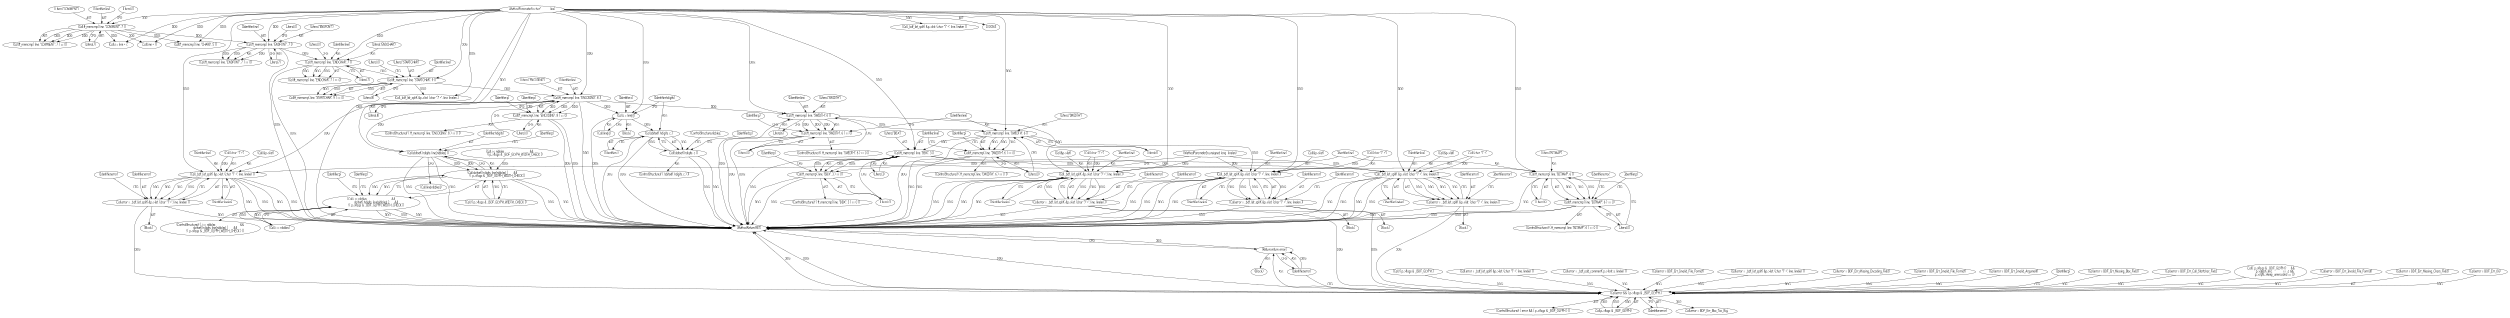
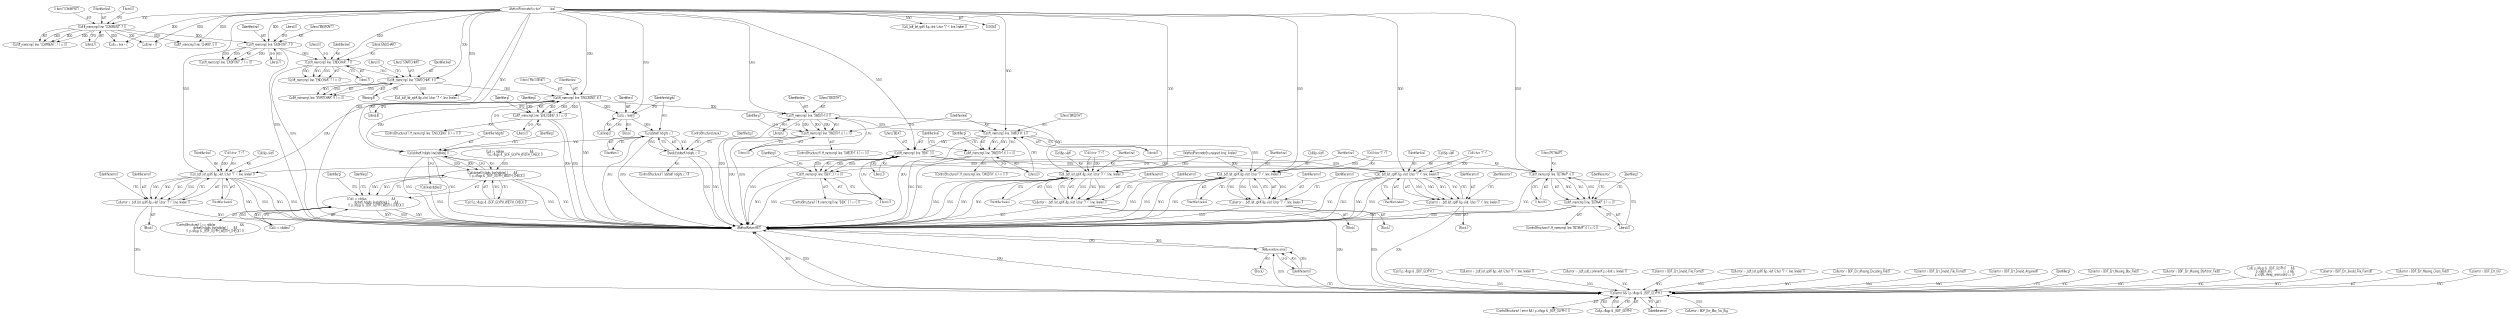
  digraph {
    fontname="Comic Neue"
    node [fontname="Comic Neue"]
    edge [fontname="Comic Neue"]
    n1 [label="(Call,ft_memcmp( line, \"ENCODING\", 8 ))"]
    n2 [label="(Call,ft_memcmp( line, \"ENCODING\", 8 ) == 0)"]
    n3 [label="(Call,_bdf_list_split( &p->list, (char *)\" +\", line, linelen ))"]
    n4 [label="(Call,c = line[i])"]
    n5 [label="(Call,sbitset( hdigits, line[nibbles] ))"]
    n6 [label="(Call,ft_memcmp( line, \"SWIDTH\", 6 ))"]
    n7 [label="(Literal,8)"]
    n8 [label="(MethodReturn,RET)"]
    n9 [label="(ControlStructure,if ( ft_memcmp( line, \"ENCODING\", 8 ) == 0 ))"]
    n10 [label="(Literal,0)"]
    n11 [label="(Call,error = _bdf_list_split( &p->list, (char *)\" +\", line, linelen ))"]
    n12 [label="(Identifier,linelen)"]
    n13 [label="(Call,sbitset( hdigits, c ))"]
    n14 [label="(Call,line[i])"]
    n15 [label="(Block,)"]
    n16 [label="(Call,sbitset( hdigits, line[nibbles] )      &&\n           !( p->flags & _BDF_GLYPH_WIDTH_CHECK ))"]
    n17 [label="(Call,line[nibbles])"]
    n18 [label="(Call,_bdf_list_split( &p->list, (char *)\" +\", line, linelen ))"]
    n19 [label="(Call,ft_memcmp( line, \"DWIDTH\", 6 ))"]
    n20 [label="(Call,ft_memcmp( line, \"SWIDTH\", 6 ) == 0)"]
    n21 [label="(Literal,6)"]
    n22 [label="(Return,return error;)"]
    n23 [label="(Call,ft_memcmp( line, \"STARTCHAR\", 9 ))"]
    n24 [label="(Call,_bdf_list_split( &p->list, (char *)\" +\", line, linelen ))"]
-   n25 [label="(Literal,9)"]
+   n25 [label="(Missing,9)"]
    n26 [label="(Call,ft_memcmp( line, \"STARTCHAR\", 9 ) == 0)"]
    n27 [label="(Call,ft_memcmp( line, \"ENDCHAR\", 7 ))"]
    n28 [label="(Call,ft_memcmp( line, \"ENDCHAR\", 7 ) == 0)"]
    n29 [label="(Literal,7)"]
    n30 [label="(Call,ft_memcmp( line, \"ENDFONT\", 7 ))"]
    n31 [label="(Call,ft_memcmp( line, \"ENDFONT\", 7 ) == 0)"]
    n32 [label="(Literal,7)"]
    n33 [label="(Call,ft_memcmp( line, \"COMMENT\", 7 ))"]
    n34 [label="(Call,line + 7)"]
    n35 [label="(Call,s = line + 7)"]
    n36 [label="(Literal,7)"]
    n37 [label="(Call,ft_memcmp( line, \"COMMENT\", 7 ) == 0)"]
    n38 [label="(Call,ft_memcmp( line, \"CHARS\", 5 ))"]
    n39 [label="(MethodParameterIn,char*          line)"]
    n40 [label="(Call,_bdf_list_split( &p->list, (char *)\" +\", line, linelen ))"]
    n41 [label="(Call,ft_memcmp( line, \"BBX\", 3 ))"]
    n42 [label="(Call,_bdf_list_split( &p->list, (char *)\" +\", line, linelen ))"]
    n43 [label="(Call,ft_memcmp( line, \"BITMAP\", 6 ))"]
    n44 [label="(Call,_bdf_list_split( &p->list, (char *)\" +\", line, linelen ))"]
    1000163
    n46 [label="(Call,error = _bdf_list_split( &p->list, (char *)\" +\", line, linelen ))"]
    n47 [label="(Identifier,linelen)"]
    n48 [label="(Call,ft_memcmp( line, \"DWIDTH\", 6 ) == 0)"]
    n49 [label="(Literal,6)"]
    n50 [label="(Call,error = _bdf_list_split( &p->list, (char *)\" +\", line, linelen ))"]
    n51 [label="(Identifier,linelen)"]
    n52 [label="(Call,ft_memcmp( line, \"BBX\", 3 ) == 0)"]
    n53 [label="(Literal,3)"]
    n54 [label="(Call,error = _bdf_list_split( &p->list, (char *)\" +\", line, linelen ))"]
    n55 [label="(Identifier,linelen)"]
    n56 [label="(Call,ft_memcmp( line, \"BITMAP\", 6 ) == 0)"]
    n57 [label="(Literal,6)"]
    n58 [label="(Call,error && ( p->flags & _BDF_GLYPH ))"]
    n59 [label="(Block,)"]
    n60 [label="(ControlStructure,if ( error && ( p->flags & _BDF_GLYPH ) ))"]
    n61 [label="(Call,p->flags & _BDF_GLYPH)"]
    n62 [label="(Identifier,error)"]
    n63 [label="(Block,)"]
    n64 [label="(Identifier,error)"]
-   n65 [label="(Call,!sbitset( hdigits, c ))"]
+   n65 [label="(Invalid,!sbitset( hdigits, c ))"]
    n66 [label="(Identifier,c)"]
    n67 [label="(ControlStructure,if ( !sbitset( hdigits, c ) ))"]
    n68 [label="(Call,i == nibbles                           &&\n           sbitset( hdigits, line[nibbles] )      &&\n           !( p->flags & _BDF_GLYPH_WIDTH_CHECK ))"]
    n69 [label="(Call,!( p->flags & _BDF_GLYPH_WIDTH_CHECK ))"]
    n70 [label="(ControlStructure,if ( i == nibbles                           &&\n           sbitset( hdigits, line[nibbles] )      &&\n           !( p->flags & _BDF_GLYPH_WIDTH_CHECK ) ))"]
    n71 [label="(Call,i == nibbles)"]
    n72 [label="(Literal,0)"]
    n73 [label="(ControlStructure,if ( ft_memcmp( line, \"SWIDTH\", 6 ) == 0 ))"]
    n74 [label="(Block,)"]
    n75 [label="(Literal,0)"]
    n76 [label="(ControlStructure,if ( ft_memcmp( line, \"DWIDTH\", 6 ) == 0 ))"]
    n77 [label="(Block,)"]
    n78 [label="(ControlStructure,if ( ft_memcmp( line, \"BBX\", 3 ) == 0 ))"]
    n79 [label="(Literal,0)"]
    n80 [label="(Block,)"]
    n81 [label="(ControlStructure,if ( ft_memcmp( line, \"BITMAP\", 6 ) == 0 ))"]
    n82 [label="(Literal,0)"]
    n83 [label="(Identifier,error)"]
-   n84 [label="(ControlStructure,nibbles;)"]
+   n84 [label="(ControlStructure,break;)"]
    n85 [label="(Call,(char *)\" +\")"]
    n86 [label="(Call,error = BDF_Err_Bbx_Too_Big)"]
    n87 [label="(Call,!( p->flags & _BDF_GLYPH ))"]
    n88 [label="(Identifier,error)"]
    n89 [label="(Literal,\"DWIDTH\")"]
    n90 [label="(Identifier,p)"]
    n91 [label="(Call,error = _bdf_list_split( &p->list, (char *)\" +\", line, linelen ))"]
    n92 [label="(Identifier,line)"]
    n93 [label="(Call,error = _bdf_add_comment( p->font, s, linelen ))"]
    n94 [label="(Literal,\"STARTCHAR\")"]
    n95 [label="(Identifier,p)"]
    n96 [label="(Identifier,p)"]
    n97 [label="(Identifier,hdigits)"]
    n98 [label="(Identifier,error)"]
    n99 [label="(Identifier,line)"]
    n100 [label="(Literal,0)"]
    n101 [label="(Identifier,line)"]
    n102 [label="(Identifier,line)"]
    n103 [label="(Literal,\"BBX\")"]
    n104 [label="(Literal,\"SWIDTH\")"]
    n105 [label="(Identifier,line)"]
    n106 [label="(Identifier,error)"]
    n107 [label="(Identifier,error)"]
    n108 [label="(Literal,0)"]
    n109 [label="(Identifier,error)"]
    n110 [label="(Call,error = BDF_Err_Invalid_File_Format)"]
    n111 [label="(Identifier,c)"]
    n112 [label="(Identifier,line)"]
    n113 [label="(Call,error = _bdf_list_split( &p->list, (char *)\" +\", line, linelen ))"]
    n114 [label="(Literal,0)"]
    n115 [label="(Identifier,line)"]
    n116 [label="(Call,error = BDF_Err_Missing_Encoding_Field)"]
    n117 [label="(Call,&p->list)"]
    n118 [label="(Call,i < nibbles                            &&\n           !( p->flags & _BDF_GLYPH_WIDTH_CHECK ))"]
    n119 [label="(Literal,\"COMMENT\")"]
    n120 [label="(Identifier,p)"]
    n121 [label="(Identifier,line)"]
    n122 [label="(Identifier,p)"]
    n123 [label="(Identifier,p)"]
    n124 [label="(Literal,\"ENDFONT\")"]
    n125 [label="(Call,error = BDF_Err_Invalid_File_Format)"]
    n126 [label="(Identifier,error)"]
    n127 [label="(Literal,\"ENDCHAR\")"]
    n128 [label="(Identifier,line)"]
    n129 [label="(Call,&p->list)"]
    n130 [label="(Identifier,line)"]
    n131 [label="(Call,(char *)\" +\")"]
    n132 [label="(Identifier,bp)"]
    n133 [label="(Identifier,p)"]
    n134 [label="(Literal,0)"]
    n135 [label="(Call,&p->list)"]
    n136 [label="(Literal,\"BITMAP\")"]
    n137 [label="(Call,error = BDF_Err_Invalid_Argument)"]
    n138 [label="(Identifier,p)"]
    n139 [label="(Call,error = BDF_Err_Missing_Bbx_Field)"]
    n140 [label="(Identifier,error)"]
-   n141 [label="(Call,error = BDF_Err_Call_Startchar_Field)"]
+   n141 [label="(Call,error = BDF_Err_Missing_Startchar_Field)"]
    n142 [label="(Identifier,line)"]
    n143 [label="(Call,( p->flags & _BDF_GLYPH )     &&\n         p->glyph_enc            == -1 &&\n         p->opts->keep_unencoded == 0)"]
    n144 [label="(Call,error = BDF_Err_Invalid_File_Format)"]
    n145 [label="(Call,error = BDF_Err_Missing_Chars_Field)"]
    n146 [label="(Literal,\"ENCODING\")"]
    n147 [label="(MethodParameterIn,unsigned long  linelen)"]
    n148 [label="(Identifier,p)"]
    n149 [label="(Identifier,line)"]
    n150 [label="(Identifier,p)"]
    n151 [label="(Call,&p->list)"]
    n152 [label="(Call,(char *)\" +\")"]
    n153 [label="(Identifier,error)"]
    n154 [label="(Identifier,line)"]
    n155 [label="(Identifier,hdigits)"]
    n156 [label="(Call,(char *)\" +\")"]
    n157 [label="(Call,error = BDF_Err_Ok)"]
    n1 -> n2 [label="AST: "]
    n1 -> n2 [label="DDG: "]
    n1 -> n2 [label="DDG: "]
    n1 -> n2 [label="DDG: "]
    n1 -> n3 [label="DDG: "]
    n1 -> n4 [label="DDG: "]
    n1 -> n5 [label="DDG: "]
    n1 -> n6 [label="DDG: "]
    n1 -> n7 [label="CFG: "]
    n1 -> n8 [label="DDG: "]
    n2 -> n8 [label="DDG: "]
    n2 -> n8 [label="DDG: "]
    n2 -> n9 [label="AST: "]
    n2 -> n10 [label="CFG: "]
    n3 -> n8 [label="DDG: "]
    n3 -> n8 [label="DDG: "]
    n3 -> n8 [label="DDG: "]
    n3 -> n8 [label="DDG: "]
    n3 -> n11 [label="AST: "]
    n3 -> n11 [label="DDG: "]
    n3 -> n11 [label="DDG: "]
    n3 -> n11 [label="DDG: "]
    n3 -> n11 [label="DDG: "]
    n3 -> n12 [label="CFG: "]
-   n4 -> n8 [label="DDG: "]
+   n17 -> n8 [label="DDG: "]
    n4 -> n13 [label="DDG: "]
    n4 -> n14 [label="CFG: "]
    n4 -> n15 [label="AST: "]
    n5 -> n8 [label="DDG: "]
    n5 -> n8 [label="DDG: "]
    n5 -> n16 [label="AST: "]
    n5 -> n16 [label="DDG: "]
    n5 -> n16 [label="DDG: "]
    n5 -> n17 [label="CFG: "]
    n6 -> n8 [label="DDG: "]
    n6 -> n18 [label="DDG: "]
    n6 -> n19 [label="DDG: "]
    n6 -> n20 [label="AST: "]
    n6 -> n20 [label="DDG: "]
    n6 -> n20 [label="DDG: "]
    n6 -> n20 [label="DDG: "]
    n6 -> n21 [label="CFG: "]
    n7 -> n1 [label="AST: "]
    n8 -> n22 [label="CFG: "]
    n10 -> n1 [label="CFG: "]
    n10 -> n2 [label="AST: "]
    n11 -> n3 [label="CFG: "]
    n11 -> n8 [label="DDG: "]
    n11 -> n58 [label="DDG: "]
    n11 -> n59 [label="AST: "]
    n12 -> n3 [label="AST: "]
+   n13 -> n5 [label="DDG: "]
    n13 -> n8 [label="DDG: "]
    n13 -> n8 [label="DDG: "]
    n13 -> n65 [label="AST: "]
    n13 -> n65 [label="DDG: "]
    n13 -> n65 [label="DDG: "]
    n13 -> n66 [label="CFG: "]
    n14 -> n4 [label="AST: "]
    n16 -> n5 [label="CFG: "]
    n16 -> n8 [label="DDG: "]
    n16 -> n8 [label="DDG: "]
    n16 -> n68 [label="AST: "]
    n16 -> n68 [label="DDG: "]
    n16 -> n68 [label="DDG: "]
    n16 -> n69 [label="CFG: "]
    n18 -> n8 [label="DDG: "]
    n18 -> n8 [label="DDG: "]
    n18 -> n8 [label="DDG: "]
    n18 -> n8 [label="DDG: "]
    n18 -> n46 [label="AST: "]
    n18 -> n46 [label="DDG: "]
    n18 -> n46 [label="DDG: "]
    n18 -> n46 [label="DDG: "]
    n18 -> n46 [label="DDG: "]
    n18 -> n47 [label="CFG: "]
    n19 -> n8 [label="DDG: "]
    n19 -> n40 [label="DDG: "]
    n19 -> n41 [label="DDG: "]
    n19 -> n48 [label="AST: "]
    n19 -> n48 [label="DDG: "]
    n19 -> n48 [label="DDG: "]
    n19 -> n48 [label="DDG: "]
    n19 -> n49 [label="CFG: "]
    n20 -> n8 [label="DDG: "]
    n20 -> n8 [label="DDG: "]
    n20 -> n72 [label="CFG: "]
    n20 -> n73 [label="AST: "]
    n21 -> n6 [label="AST: "]
    n22 -> n8 [label="DDG: "]
    n22 -> n63 [label="AST: "]
    n22 -> n64 [label="CFG: "]
    n23 -> n1 [label="DDG: "]
    n23 -> n24 [label="DDG: "]
    n23 -> n25 [label="CFG: "]
    n23 -> n26 [label="AST: "]
    n23 -> n26 [label="DDG: "]
    n23 -> n26 [label="DDG: "]
    n23 -> n26 [label="DDG: "]
    n25 -> n23 [label="AST: "]
    n27 -> n8 [label="DDG: "]
    n27 -> n23 [label="DDG: "]
    n27 -> n28 [label="AST: "]
    n27 -> n28 [label="DDG: "]
    n27 -> n28 [label="DDG: "]
    n27 -> n28 [label="DDG: "]
    n27 -> n29 [label="CFG: "]
    n29 -> n27 [label="AST: "]
    n30 -> n8 [label="DDG: "]
    n30 -> n27 [label="DDG: "]
    n30 -> n31 [label="AST: "]
    n30 -> n31 [label="DDG: "]
    n30 -> n31 [label="DDG: "]
    n30 -> n31 [label="DDG: "]
    n30 -> n32 [label="CFG: "]
    n32 -> n30 [label="AST: "]
    n33 -> n30 [label="DDG: "]
    n33 -> n34 [label="DDG: "]
    n33 -> n35 [label="DDG: "]
    n33 -> n36 [label="CFG: "]
    n33 -> n37 [label="AST: "]
    n33 -> n37 [label="DDG: "]
    n33 -> n37 [label="DDG: "]
    n33 -> n37 [label="DDG: "]
    n33 -> n38 [label="DDG: "]
    n36 -> n33 [label="AST: "]
    n39 -> n1 [label="DDG: "]
    n39 -> n3 [label="DDG: "]
    n39 -> n4 [label="DDG: "]
    n39 -> n5 [label="DDG: "]
    n39 -> n6 [label="DDG: "]
    n39 -> n8 [label="DDG: "]
    n39 -> n18 [label="DDG: "]
    n39 -> n19 [label="DDG: "]
    n39 -> n23 [label="DDG: "]
    n39 -> n24 [label="DDG: "]
    n39 -> n27 [label="DDG: "]
    n39 -> n30 [label="DDG: "]
    n39 -> n33 [label="DDG: "]
    n39 -> n34 [label="DDG: "]
    n39 -> n35 [label="DDG: "]
    n39 -> n38 [label="DDG: "]
    n39 -> n40 [label="DDG: "]
    n39 -> n41 [label="DDG: "]
    n39 -> n42 [label="DDG: "]
    n39 -> n43 [label="DDG: "]
    n39 -> n44 [label="DDG: "]
    n39 -> 1000163 [label="AST: "]
    n40 -> n8 [label="DDG: "]
    n40 -> n8 [label="DDG: "]
    n40 -> n8 [label="DDG: "]
    n40 -> n8 [label="DDG: "]
    n40 -> n50 [label="AST: "]
    n40 -> n50 [label="DDG: "]
    n40 -> n50 [label="DDG: "]
    n40 -> n50 [label="DDG: "]
    n40 -> n50 [label="DDG: "]
    n40 -> n51 [label="CFG: "]
    n41 -> n8 [label="DDG: "]
    n41 -> n42 [label="DDG: "]
    n41 -> n43 [label="DDG: "]
    n41 -> n52 [label="AST: "]
    n41 -> n52 [label="DDG: "]
    n41 -> n52 [label="DDG: "]
    n41 -> n52 [label="DDG: "]
    n41 -> n53 [label="CFG: "]
    n42 -> n8 [label="DDG: "]
    n42 -> n8 [label="DDG: "]
    n42 -> n8 [label="DDG: "]
    n42 -> n8 [label="DDG: "]
    n42 -> n54 [label="AST: "]
    n42 -> n54 [label="DDG: "]
    n42 -> n54 [label="DDG: "]
    n42 -> n54 [label="DDG: "]
    n42 -> n54 [label="DDG: "]
    n42 -> n55 [label="CFG: "]
    n43 -> n8 [label="DDG: "]
    n43 -> n56 [label="AST: "]
    n43 -> n56 [label="DDG: "]
    n43 -> n56 [label="DDG: "]
    n43 -> n56 [label="DDG: "]
    n43 -> n57 [label="CFG: "]
    n46 -> n8 [label="DDG: "]
    n46 -> n18 [label="CFG: "]
    n46 -> n58 [label="DDG: "]
    n46 -> n74 [label="AST: "]
    n47 -> n18 [label="AST: "]
    n48 -> n8 [label="DDG: "]
    n48 -> n8 [label="DDG: "]
    n48 -> n75 [label="CFG: "]
    n48 -> n76 [label="AST: "]
    n49 -> n19 [label="AST: "]
    n50 -> n8 [label="DDG: "]
    n50 -> n40 [label="CFG: "]
    n50 -> n58 [label="DDG: "]
    n50 -> n77 [label="AST: "]
    n51 -> n40 [label="AST: "]
    n52 -> n8 [label="DDG: "]
    n52 -> n8 [label="DDG: "]
    n52 -> n78 [label="AST: "]
    n52 -> n79 [label="CFG: "]
    n53 -> n41 [label="AST: "]
    n54 -> n8 [label="DDG: "]
    n54 -> n42 [label="CFG: "]
    n54 -> n58 [label="DDG: "]
    n54 -> n80 [label="AST: "]
    n55 -> n42 [label="AST: "]
    n56 -> n8 [label="DDG: "]
    n56 -> n8 [label="DDG: "]
    n56 -> n81 [label="AST: "]
    n56 -> n82 [label="CFG: "]
    n57 -> n43 [label="AST: "]
    n58 -> n8 [label="DDG: "]
    n58 -> n8 [label="DDG: "]
    n58 -> n8 [label="DDG: "]
-   n58 -> n22 [label="AST: "]
+   n58 -> n22 [label="DDG: "]
    n58 -> n60 [label="AST: "]
-   n58 -> n61 [label="DDG: "]
+   n58 -> n61 [label="CFG: "]
    n58 -> n62 [label="CFG: "]
    n61 -> n58 [label="AST: "]
    n61 -> n58 [label="DDG: "]
    n61 -> n58 [label="DDG: "]
    n62 -> n58 [label="AST: "]
    n64 -> n22 [label="AST: "]
    n64 -> n22 [label="DDG: "]
    n64 -> n58 [label="CFG: "]
    n65 -> n8 [label="DDG: "]
    n65 -> n8 [label="DDG: "]
    n65 -> n13 [label="CFG: "]
    n65 -> n67 [label="AST: "]
    n66 -> n13 [label="AST: "]
    n68 -> n8 [label="DDG: "]
    n68 -> n8 [label="DDG: "]
    n68 -> n8 [label="DDG: "]
    n68 -> n16 [label="CFG: "]
    n68 -> n70 [label="AST: "]
    n68 -> n71 [label="CFG: "]
    n69 -> n16 [label="AST: "]
    n69 -> n16 [label="DDG: "]
    n71 -> n68 [label="AST: "]
    n71 -> n68 [label="DDG: "]
    n71 -> n68 [label="DDG: "]
    n72 -> n6 [label="CFG: "]
    n72 -> n20 [label="AST: "]
    n75 -> n19 [label="CFG: "]
    n75 -> n48 [label="AST: "]
    n79 -> n41 [label="CFG: "]
    n79 -> n52 [label="AST: "]
    n82 -> n43 [label="CFG: "]
    n82 -> n56 [label="AST: "]
    n83 -> n50 [label="AST: "]
    n84 -> n65 [label="CFG: "]
    n85 -> n42 [label="AST: "]
    n85 -> n42 [label="DDG: "]
-   n58 -> n86 [label="DDG: "]
+   n86 -> n58 [label="DDG: "]
    n87 -> n58 [label="DDG: "]
    n88 -> n54 [label="AST: "]
    n89 -> n19 [label="AST: "]
    n90 -> n2 [label="CFG: "]
    n91 -> n58 [label="DDG: "]
    n92 -> n23 [label="AST: "]
    n93 -> n58 [label="DDG: "]
    n94 -> n23 [label="AST: "]
    n95 -> n5 [label="CFG: "]
    n96 -> n68 [label="CFG: "]
    n97 -> n5 [label="AST: "]
    n98 -> n54 [label="CFG: "]
    n99 -> n6 [label="AST: "]
    n100 -> n30 [label="CFG: "]
    n101 -> n33 [label="AST: "]
    n102 -> n3 [label="AST: "]
    n103 -> n41 [label="AST: "]
    n104 -> n6 [label="AST: "]
    n105 -> n18 [label="AST: "]
    n106 -> n56 [label="CFG: "]
    n107 -> n11 [label="AST: "]
    n108 -> n33 [label="CFG: "]
    n109 -> n11 [label="CFG: "]
    n110 -> n58 [label="DDG: "]
    n111 -> n4 [label="AST: "]
    n112 -> n19 [label="AST: "]
    n112 -> n20 [label="CFG: "]
    n113 -> n58 [label="DDG: "]
    n114 -> n23 [label="CFG: "]
    n115 -> n43 [label="AST: "]
    n115 -> n52 [label="CFG: "]
    n116 -> n58 [label="DDG: "]
    n117 -> n3 [label="AST: "]
    n118 -> n16 [label="DDG: "]
    n119 -> n33 [label="AST: "]
    n120 -> n20 [label="CFG: "]
    n121 -> n41 [label="AST: "]
    n121 -> n48 [label="CFG: "]
    n122 -> n2 [label="CFG: "]
    n123 -> n48 [label="CFG: "]
    n124 -> n30 [label="AST: "]
    n125 -> n58 [label="DDG: "]
    n126 -> n46 [label="AST: "]
    n127 -> n27 [label="AST: "]
    n128 -> n42 [label="AST: "]
    n129 -> n18 [label="AST: "]
    n130 -> n1 [label="AST: "]
    n131 -> n3 [label="AST: "]
    n131 -> n3 [label="DDG: "]
    n132 -> n65 [label="CFG: "]
    n133 -> n56 [label="CFG: "]
    n134 -> n27 [label="CFG: "]
    n135 -> n40 [label="AST: "]
    n136 -> n43 [label="AST: "]
    n137 -> n58 [label="DDG: "]
    n138 -> n58 [label="CFG: "]
    n139 -> n58 [label="DDG: "]
    n140 -> n50 [label="CFG: "]
    n141 -> n58 [label="DDG: "]
    n142 -> n30 [label="AST: "]
    n143 -> n58 [label="DDG: "]
    n144 -> n58 [label="DDG: "]
    n145 -> n58 [label="AST: "]
    n146 -> n1 [label="AST: "]
    n147 -> n3 [label="DDG: "]
    n147 -> n18 [label="DDG: "]
    n147 -> n40 [label="DDG: "]
    n147 -> n42 [label="DDG: "]
    n148 -> n52 [label="CFG: "]
    n149 -> n27 [label="AST: "]
    n150 -> n68 [label="CFG: "]
    n151 -> n42 [label="AST: "]
    n152 -> n40 [label="AST: "]
    n152 -> n40 [label="DDG: "]
    n153 -> n46 [label="CFG: "]
    n154 -> n40 [label="AST: "]
    n155 -> n4 [label="CFG: "]
    n155 -> n13 [label="AST: "]
    n156 -> n18 [label="AST: "]
    n156 -> n18 [label="DDG: "]
    n157 -> n58 [label="DDG: "]
  }
